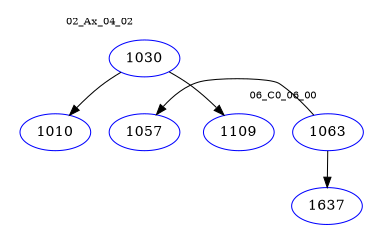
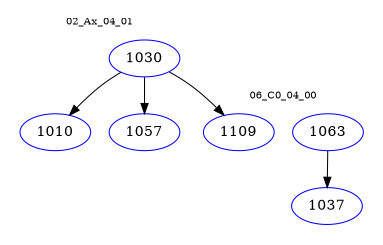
  digraph {
    node [color=blue]
    edge [color=black]
    n1 [label=1030]
    n2 [label=1010]
    n3 [label=1057]
    n4 [label=1063]
-   n5 [label=1637]
+   n5 [label=1037]
    n6 [label=1109]
    subgraph cluster_1 {
      color=white
      fontsize=10
-     label="02_Ax_04_02"
+     label="02_Ax_04_01"
      n1
      n2
      n3
    }
    subgraph cluster_2 {
      color=white
      fontsize=10
-     label="06_C0_06_00"
+     label="06_C0_04_00"
      n4
      n5
      n6
    }
    n1 -> n2
-   n4 -> n3
+   n1 -> n3
    n1 -> n6
    n4 -> n5
  }
